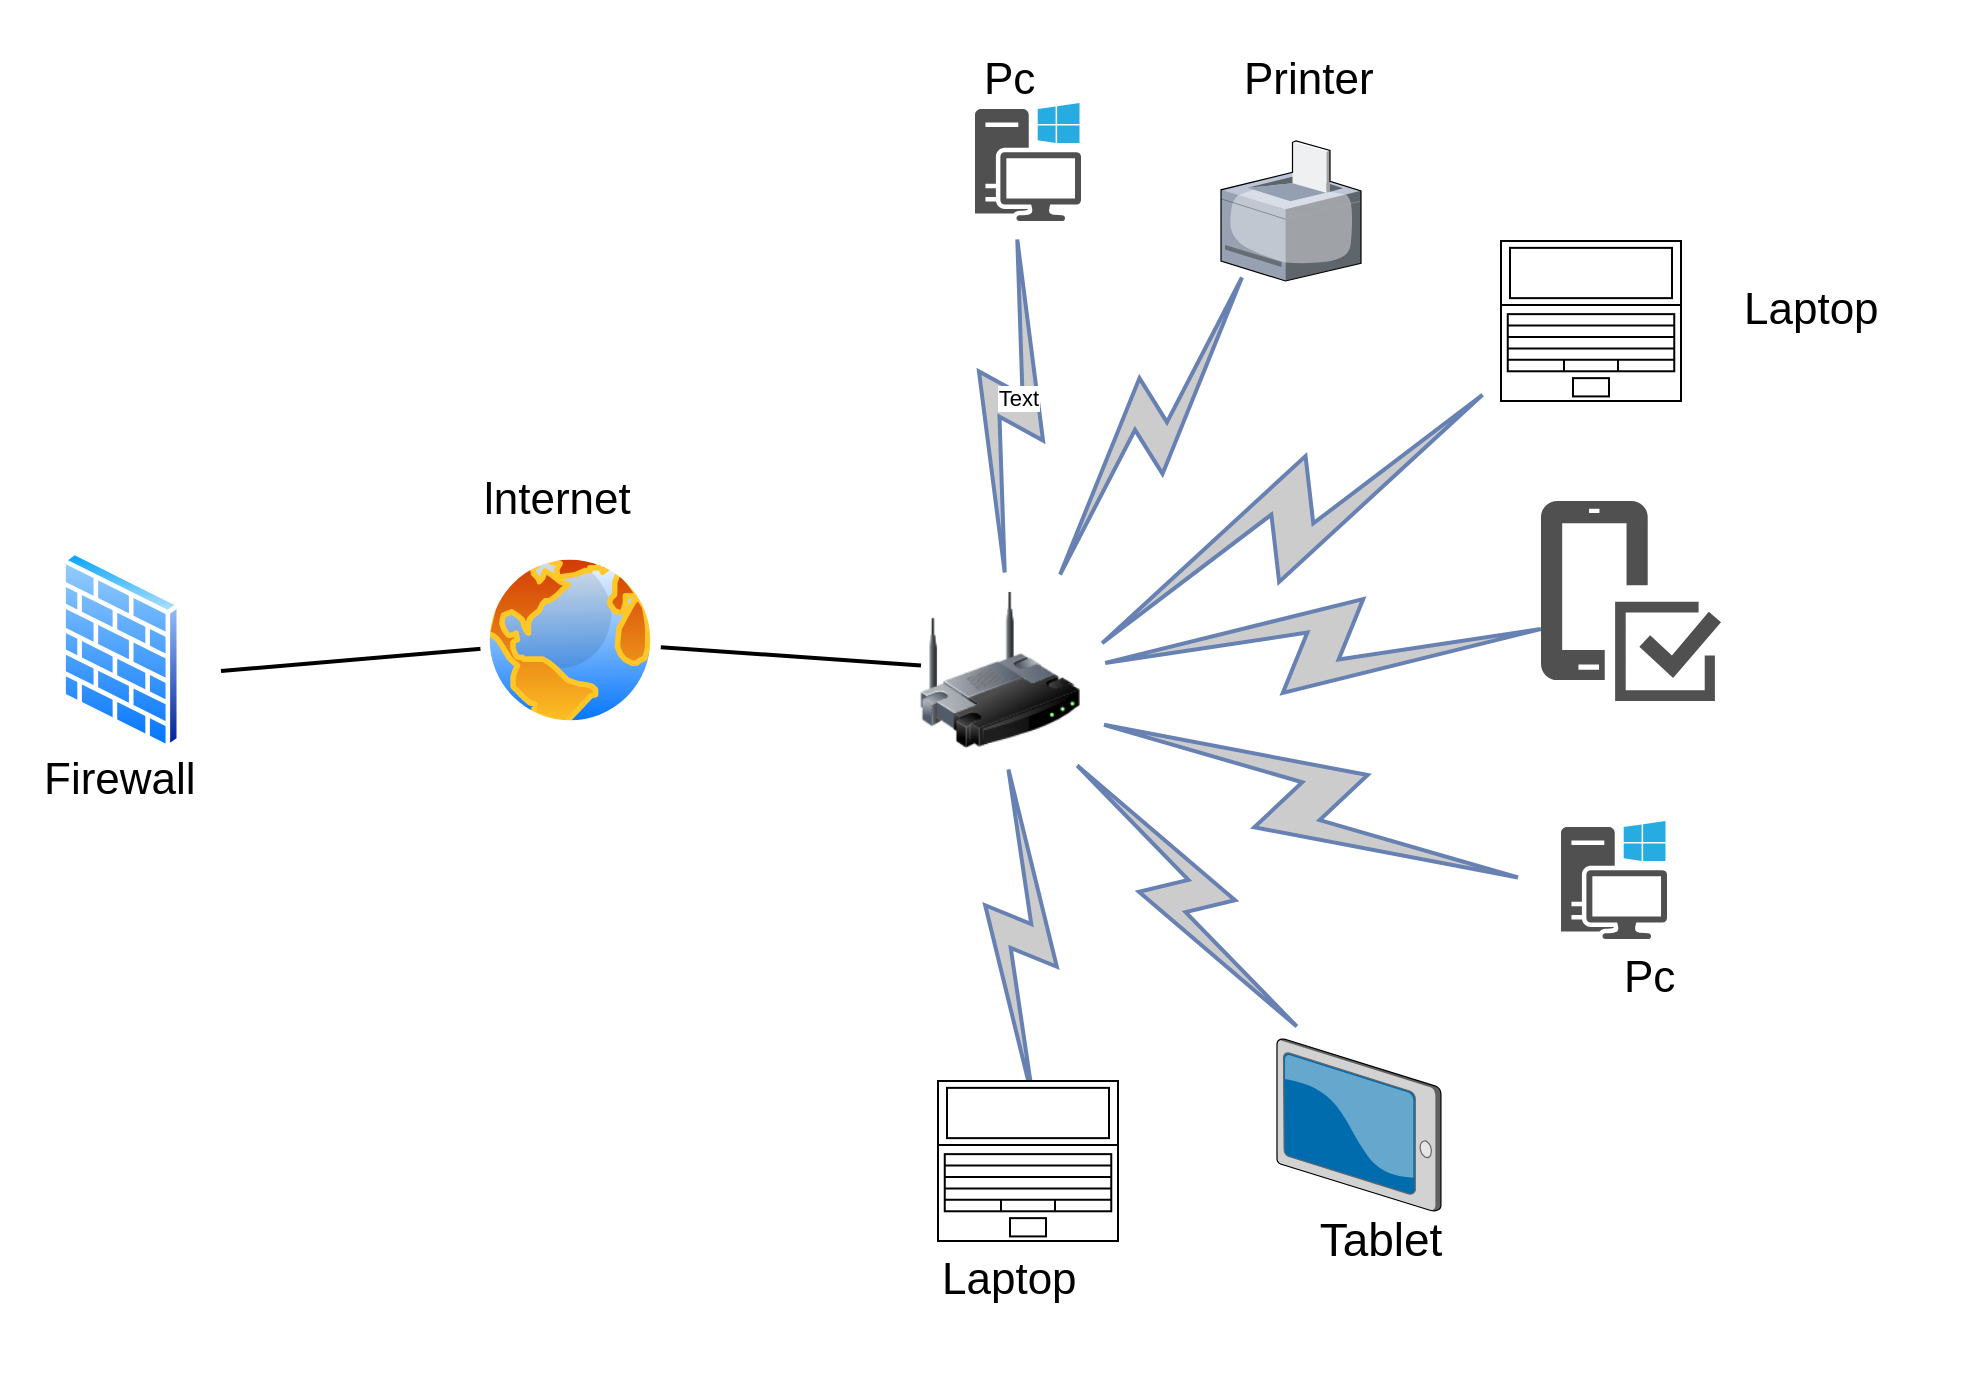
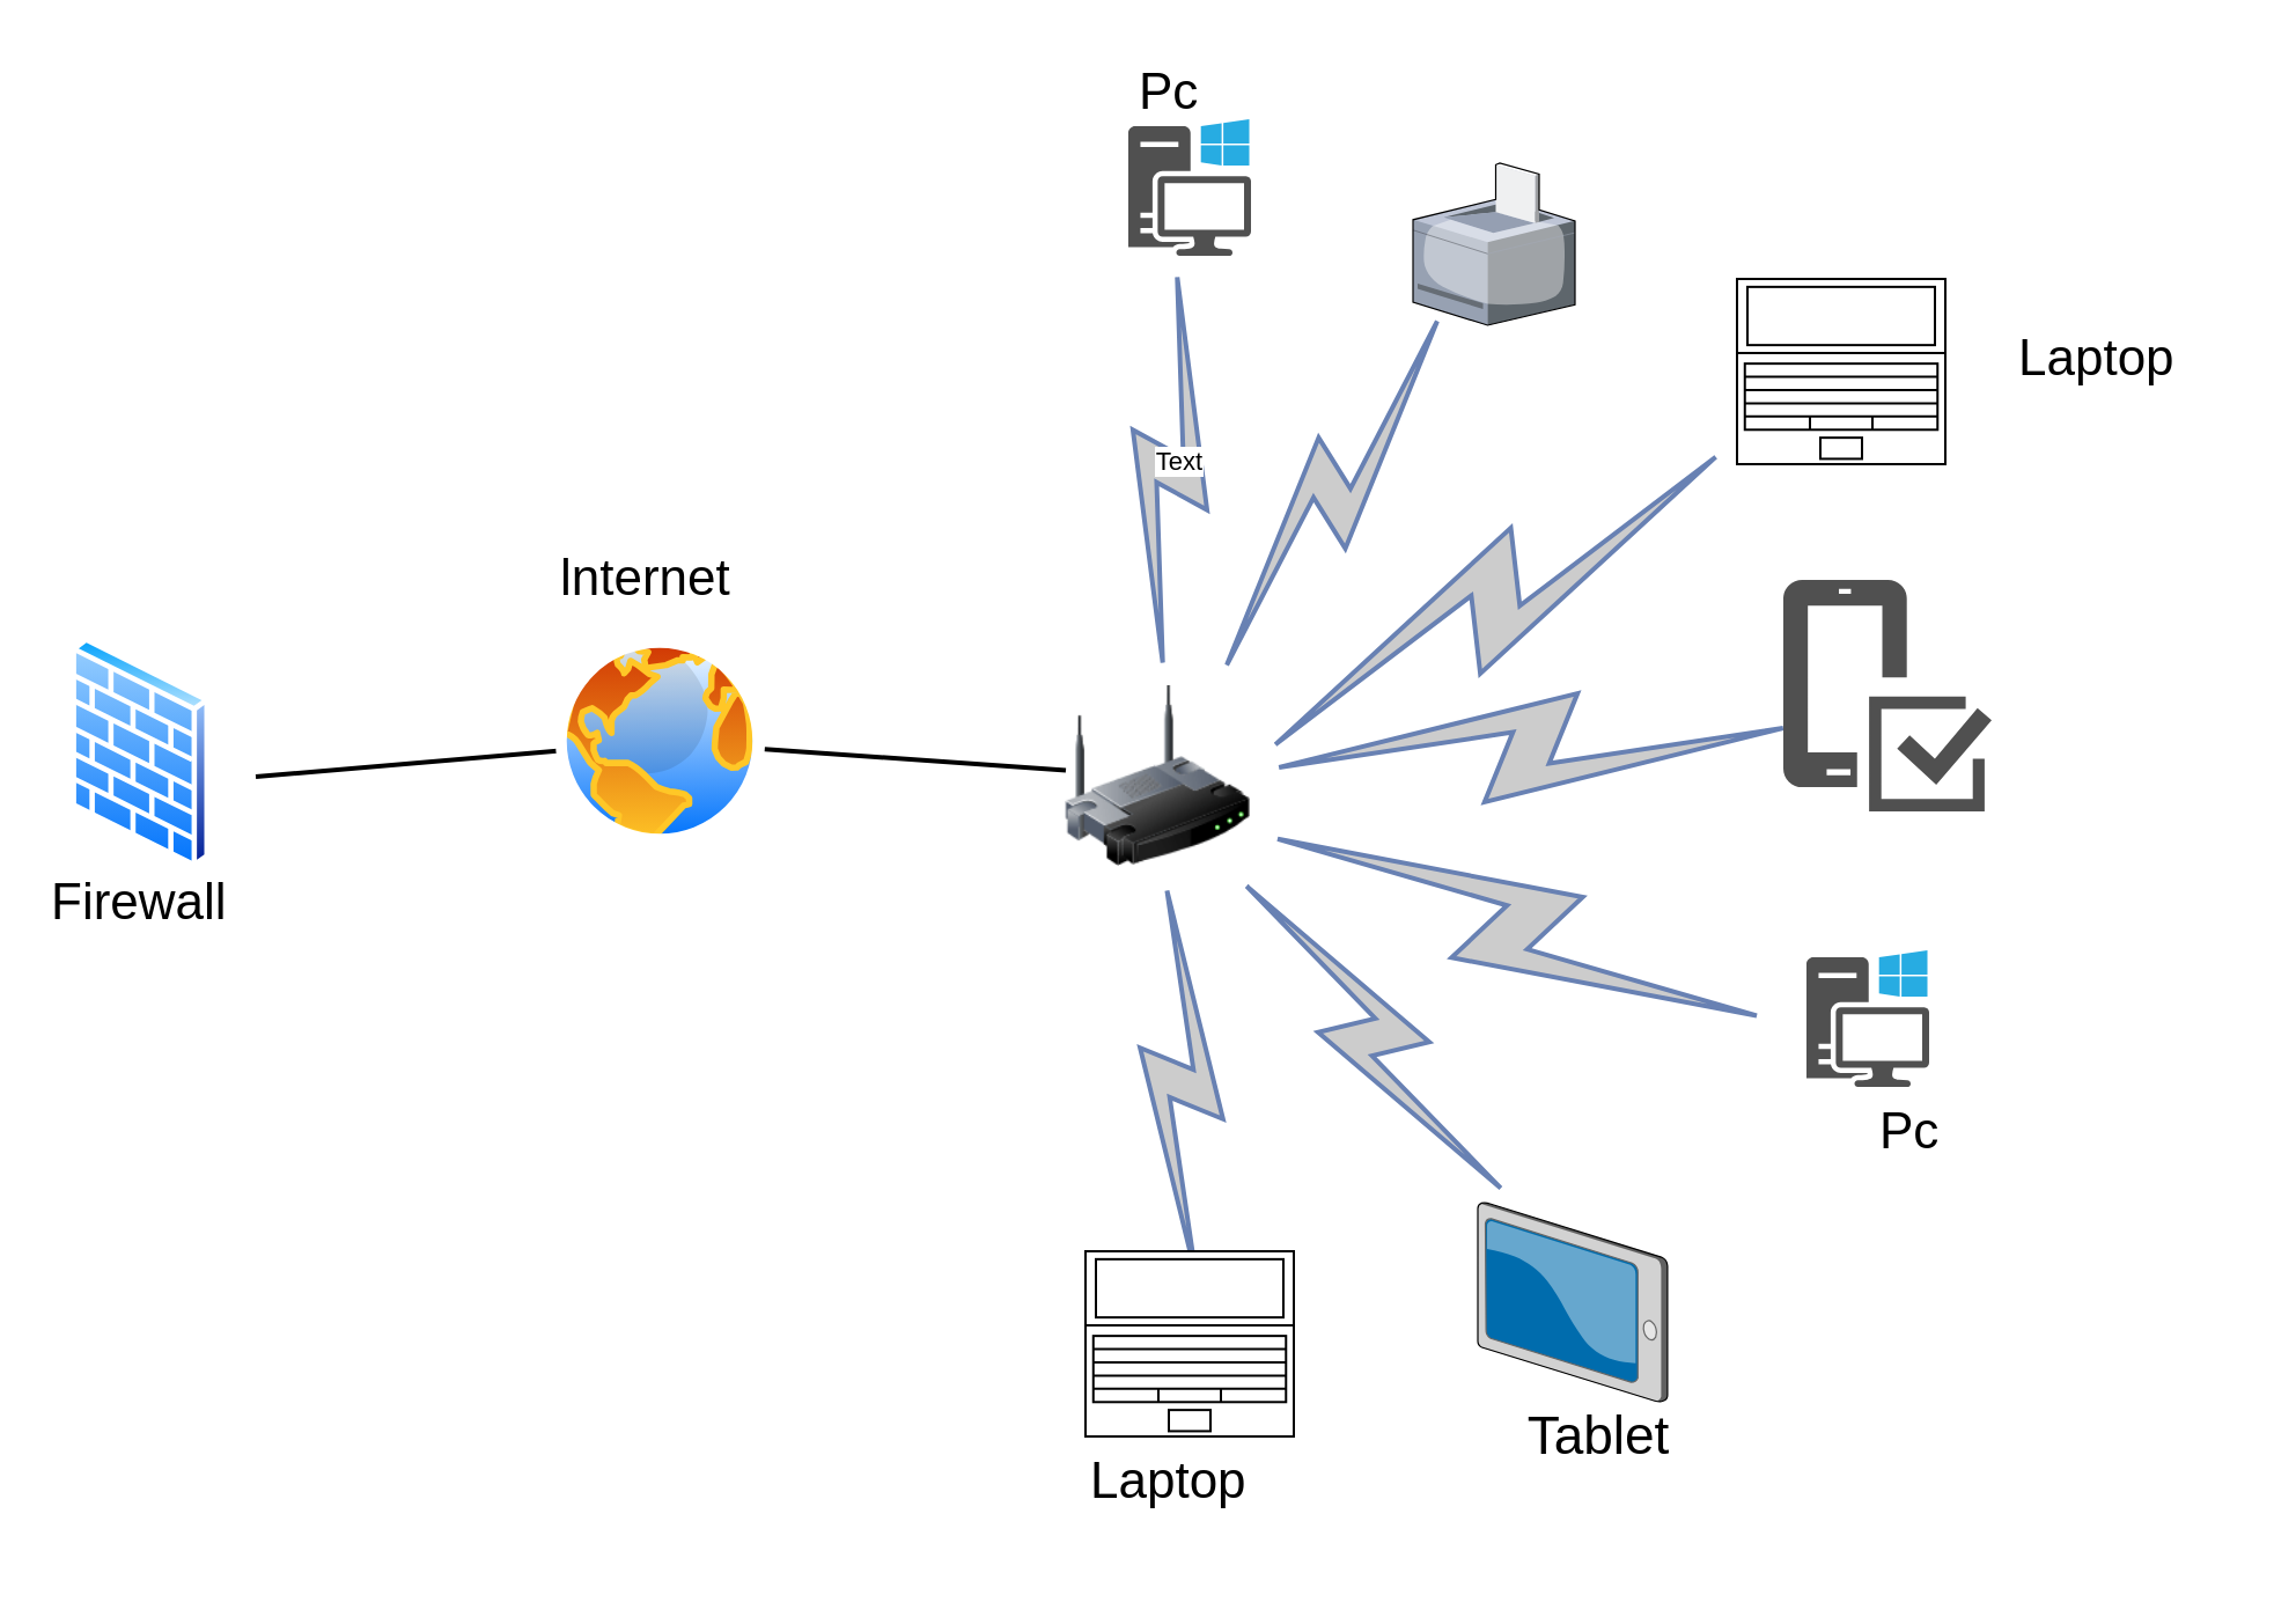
  <mxCell id="0" />
  <mxCell id="1" parent="0" />
  <mxCell id="2" style="edgeStyle=none;rounded=0;html=1;labelBackgroundColor=none;endArrow=none;strokeWidth=2;fontFamily=Verdana;fontSize=22" parent="1" source="17" edge="1"><mxGeometry relative="1" as="geometry"><mxPoint x="110" y="335" as="targetPoint" /></mxGeometry></mxCell>
  <mxCell id="3" value="" style="image;html=1;labelBackgroundColor=#ffffff;image=img/lib/clip_art/networking/Wireless_Router_128x128.png;rounded=1;shadow=0;comic=0;strokeWidth=2;fontSize=22" parent="1" vertex="1"><mxGeometry x="460" y="295" width="80" height="80" as="geometry" /></mxCell>
  <mxCell id="4" value="" style="html=1;fillColor=#CCCCCC;strokeColor=#6881B3;gradientColor=none;gradientDirection=north;strokeWidth=2;shape=mxgraph.networks.comm_link_edge;html=1;labelBackgroundColor=none;endArrow=none;fontFamily=Verdana;fontSize=22;fontColor=#000000;" parent="1" target="3" edge="1"><mxGeometry width="100" height="100" relative="1" as="geometry"><mxPoint x="625.51" y="130" as="sourcePoint" /><mxPoint x="390" y="120" as="targetPoint" /></mxGeometry></mxCell>
  <mxCell id="5" value="" style="html=1;fillColor=#CCCCCC;strokeColor=#6881B3;gradientColor=none;gradientDirection=north;strokeWidth=2;shape=mxgraph.networks.comm_link_edge;html=1;labelBackgroundColor=none;endArrow=none;fontFamily=Verdana;fontSize=22;fontColor=#000000;fontStyle=1" parent="1" target="3" edge="1"><mxGeometry width="100" height="100" relative="1" as="geometry"><mxPoint x="508.491" y="110" as="sourcePoint" /><mxPoint x="460" y="338.043" as="targetPoint" /></mxGeometry></mxCell>
  <mxCell id="6" value="Text" style="edgeLabel;html=1;align=center;verticalAlign=middle;resizable=0;points=[];" vertex="1" connectable="0" parent="5"><mxGeometry x="-0.05" y="3" relative="1" as="geometry"><mxPoint as="offset" /></mxGeometry></mxCell>
  <mxCell id="7" value="" style="html=1;fillColor=#CCCCCC;strokeColor=#6881B3;gradientColor=none;gradientDirection=north;strokeWidth=2;shape=mxgraph.networks.comm_link_edge;html=1;labelBackgroundColor=none;endArrow=none;fontFamily=Verdana;fontSize=22;fontColor=#000000;" parent="1" target="3" edge="1"><mxGeometry width="100" height="100" relative="1" as="geometry"><mxPoint x="516.981" y="560" as="sourcePoint" /><mxPoint x="470" y="348.043" as="targetPoint" /></mxGeometry></mxCell>
  <mxCell id="8" value="" style="html=1;fillColor=#CCCCCC;strokeColor=#6881B3;gradientColor=none;gradientDirection=north;strokeWidth=2;shape=mxgraph.networks.comm_link_edge;html=1;labelBackgroundColor=none;endArrow=none;fontFamily=Verdana;fontSize=22;fontColor=#000000;" parent="1" target="3" edge="1"><mxGeometry width="100" height="100" relative="1" as="geometry"><mxPoint x="654" y="520" as="sourcePoint" /><mxPoint x="480" y="358.043" as="targetPoint" /><Array as="points"><mxPoint x="600" y="460" /></Array></mxGeometry></mxCell>
  <mxCell id="9" value="" style="html=1;fillColor=#CCCCCC;strokeColor=#6881B3;gradientColor=none;gradientDirection=north;strokeWidth=2;shape=mxgraph.networks.comm_link_edge;html=1;labelBackgroundColor=none;endArrow=none;fontFamily=Verdana;fontSize=22;fontColor=#000000;" parent="1" target="3" edge="1"><mxGeometry width="100" height="100" relative="1" as="geometry"><mxPoint x="770" y="442.5" as="sourcePoint" /><mxPoint x="490" y="368.043" as="targetPoint" /><Array as="points"><mxPoint x="650" y="420" /></Array></mxGeometry></mxCell>
  <mxCell id="10" value="" style="html=1;fillColor=#CCCCCC;strokeColor=#6881B3;gradientColor=none;gradientDirection=north;strokeWidth=2;shape=mxgraph.networks.comm_link_edge;html=1;labelBackgroundColor=none;endArrow=none;fontFamily=Verdana;fontSize=22;fontColor=#000000;" parent="1" target="3" edge="1"><mxGeometry width="100" height="100" relative="1" as="geometry"><mxPoint x="782" y="313.106" as="sourcePoint" /><mxPoint x="500" y="378.043" as="targetPoint" /></mxGeometry></mxCell>
  <mxCell id="11" value="" style="html=1;fillColor=#CCCCCC;strokeColor=#6881B3;gradientColor=none;gradientDirection=north;strokeWidth=2;shape=mxgraph.networks.comm_link_edge;html=1;labelBackgroundColor=none;endArrow=none;fontFamily=Verdana;fontSize=22;fontColor=#000000;" parent="1" target="3" edge="1"><mxGeometry width="100" height="100" relative="1" as="geometry"><mxPoint x="751.333" y="190" as="sourcePoint" /><mxPoint x="510" y="388.043" as="targetPoint" /><Array as="points"><mxPoint x="700" y="300" /></Array></mxGeometry></mxCell>
  <mxCell id="12" style="edgeStyle=orthogonalEdgeStyle;rounded=0;orthogonalLoop=1;jettySize=auto;html=1;exitX=0.5;exitY=1;exitDx=0;exitDy=0;" edge="1" parent="1"><mxGeometry relative="1" as="geometry"><mxPoint x="822" y="350" as="sourcePoint" /><mxPoint x="822" y="350" as="targetPoint" /></mxGeometry></mxCell>
  <mxCell id="13" value="&lt;font style=&quot;font-size: 23px;&quot;&gt;Tablet&lt;/font&gt;" style="text;html=1;align=center;verticalAlign=middle;resizable=0;points=[];autosize=1;strokeColor=none;fillColor=none;" vertex="1" parent="1"><mxGeometry x="650" y="600" width="80" height="40" as="geometry" /></mxCell>
  <mxCell id="14" value="" style="image;aspect=fixed;perimeter=ellipsePerimeter;html=1;align=center;shadow=0;dashed=0;spacingTop=3;image=img/lib/active_directory/firewall.svg;" vertex="1" parent="1"><mxGeometry x="30" y="275" width="61" height="100" as="geometry" /></mxCell>
  <mxCell id="15" value="&lt;div style=&quot;text-align: center;&quot;&gt;&lt;span style=&quot;font-size: 22px; background-color: rgb(255, 255, 255);&quot;&gt;Firewall&lt;/span&gt;&lt;/div&gt;" style="text;whiteSpace=wrap;html=1;" vertex="1" parent="1"><mxGeometry x="20" y="370" width="100" height="50" as="geometry" /></mxCell>
  <mxCell id="16" value="" style="edgeStyle=none;rounded=0;html=1;labelBackgroundColor=none;endArrow=none;strokeWidth=2;fontFamily=Verdana;fontSize=22" edge="1" parent="1" source="3" target="17"><mxGeometry relative="1" as="geometry"><mxPoint x="460" y="335" as="sourcePoint" /><mxPoint x="110" y="335" as="targetPoint" /></mxGeometry></mxCell>
  <mxCell id="17" value="" style="image;aspect=fixed;perimeter=ellipsePerimeter;html=1;align=center;shadow=0;dashed=0;spacingTop=3;image=img/lib/active_directory/internet_globe.svg;" vertex="1" parent="1"><mxGeometry x="240" y="275" width="90" height="90" as="geometry" /></mxCell>
  <mxCell id="18" value="&lt;div style=&quot;text-align: center;&quot;&gt;&lt;span style=&quot;font-size: 22px; background-color: rgb(255, 255, 255);&quot;&gt;lnternet&lt;/span&gt;&lt;/div&gt;" style="text;whiteSpace=wrap;html=1;" vertex="1" parent="1"><mxGeometry x="240" y="230" width="100" height="50" as="geometry" /></mxCell>
  <mxCell id="19" value="" style="sketch=0;pointerEvents=1;shadow=0;dashed=0;html=1;strokeColor=none;fillColor=#505050;labelPosition=center;verticalLabelPosition=bottom;verticalAlign=top;outlineConnect=0;align=center;shape=mxgraph.office.devices.workstation_pc;" vertex="1" parent="1"><mxGeometry x="487" y="51" width="53" height="59" as="geometry" /></mxCell>
  <mxCell id="20" value="&lt;div style=&quot;text-align: center;&quot;&gt;&lt;span style=&quot;font-size: 22px; background-color: rgb(255, 255, 255);&quot;&gt;Pc&lt;/span&gt;&lt;/div&gt;" style="text;whiteSpace=wrap;html=1;" vertex="1" parent="1"><mxGeometry x="810" y="469" width="100" height="50" as="geometry" /></mxCell>
  <mxCell id="21" value="" style="verticalLabelPosition=bottom;sketch=0;aspect=fixed;html=1;verticalAlign=top;strokeColor=none;align=center;outlineConnect=0;shape=mxgraph.citrix.printer;" vertex="1" parent="1"><mxGeometry x="610" y="70" width="70" height="70" as="geometry" /></mxCell>
- <mxCell id="22" value="&lt;div style=&quot;text-align: center;&quot;&gt;&lt;span style=&quot;font-size: 22px; background-color: rgb(255, 255, 255);&quot;&gt;Printer&lt;/span&gt;&lt;/div&gt;" style="text;whiteSpace=wrap;html=1;" vertex="1" parent="1"><mxGeometry x="620" y="20" width="100" height="50" as="geometry" /></mxCell>
  <mxCell id="23" value="" style="verticalLabelPosition=bottom;html=1;verticalAlign=top;align=center;shape=mxgraph.floorplan.laptop;" vertex="1" parent="1"><mxGeometry x="750" y="120" width="90" height="80" as="geometry" /></mxCell>
  <mxCell id="24" value="&lt;span style=&quot;font-size: 22px; background-color: rgb(255, 255, 255);&quot;&gt;Laptop&lt;/span&gt;" style="text;whiteSpace=wrap;html=1;" vertex="1" parent="1"><mxGeometry x="870" y="135" width="100" height="50" as="geometry" /></mxCell>
  <mxCell id="25" value="" style="sketch=0;pointerEvents=1;shadow=0;dashed=0;html=1;strokeColor=none;labelPosition=center;verticalLabelPosition=bottom;verticalAlign=top;align=center;fillColor=#505050;shape=mxgraph.mscae.intune.mobile_inventory" vertex="1" parent="1"><mxGeometry x="770" y="250" width="90" height="100" as="geometry" /></mxCell>
  <mxCell id="26" value="" style="sketch=0;pointerEvents=1;shadow=0;dashed=0;html=1;strokeColor=none;fillColor=#505050;labelPosition=center;verticalLabelPosition=bottom;verticalAlign=top;outlineConnect=0;align=center;shape=mxgraph.office.devices.workstation_pc;" vertex="1" parent="1"><mxGeometry x="780" y="410" width="53" height="59" as="geometry" /></mxCell>
  <mxCell id="27" value="&lt;div style=&quot;text-align: center;&quot;&gt;&lt;span style=&quot;font-size: 22px; background-color: rgb(255, 255, 255);&quot;&gt;Pc&lt;/span&gt;&lt;/div&gt;" style="text;whiteSpace=wrap;html=1;" vertex="1" parent="1"><mxGeometry x="490" y="20" width="100" height="50" as="geometry" /></mxCell>
  <mxCell id="28" value="" style="verticalLabelPosition=bottom;sketch=0;aspect=fixed;html=1;verticalAlign=top;strokeColor=none;align=center;outlineConnect=0;shape=mxgraph.citrix.tablet_2;" vertex="1" parent="1"><mxGeometry x="638" y="519" width="82" height="86" as="geometry" /></mxCell>
  <mxCell id="29" value="" style="verticalLabelPosition=bottom;html=1;verticalAlign=top;align=center;shape=mxgraph.floorplan.laptop;" vertex="1" parent="1"><mxGeometry x="468.5" y="540" width="90" height="80" as="geometry" /></mxCell>
  <mxCell id="30" value="&lt;span style=&quot;font-size: 22px; background-color: rgb(255, 255, 255);&quot;&gt;Laptop&lt;/span&gt;" style="text;whiteSpace=wrap;html=1;" vertex="1" parent="1"><mxGeometry x="468.5" y="620" width="100" height="50" as="geometry" /></mxCell>
